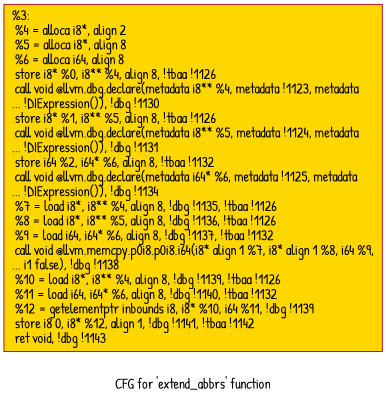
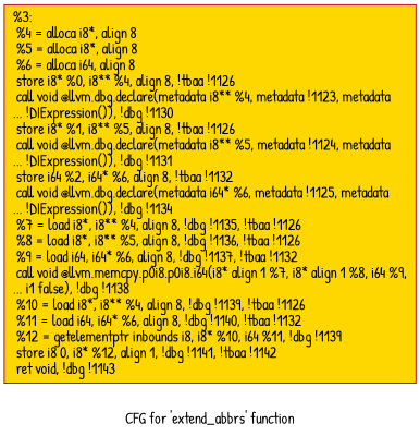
  digraph {
    label="CFG for 'extend_abbrs' function"
    fontname="Patrick Hand"
-   n1 [color="#b70d28ff" fillcolor=gold label="{%3:\l  %4 = alloca i8*, align 2\l  %5 = alloca i8*, align 8\l  %6 = alloca i64, align 8\l  store i8* %0, i8** %4, align 8, !tbaa !1126\l  call void @llvm.dbg.declare(metadata i8** %4, metadata !1123, metadata\l... !DIExpression()), !dbg !1130\l  store i8* %1, i8** %5, align 8, !tbaa !1126\l  call void @llvm.dbg.declare(metadata i8** %5, metadata !1124, metadata\l... !DIExpression()), !dbg !1131\l  store i64 %2, i64* %6, align 8, !tbaa !1132\l  call void @llvm.dbg.declare(metadata i64* %6, metadata !1125, metadata\l... !DIExpression()), !dbg !1134\l  %7 = load i8*, i8** %4, align 8, !dbg !1135, !tbaa !1126\l  %8 = load i8*, i8** %5, align 8, !dbg !1136, !tbaa !1126\l  %9 = load i64, i64* %6, align 8, !dbg !1137, !tbaa !1132\l  call void @llvm.memcpy.p0i8.p0i8.i64(i8* align 1 %7, i8* align 1 %8, i64 %9,\l... i1 false), !dbg !1138\l  %10 = load i8*, i8** %4, align 8, !dbg !1139, !tbaa !1126\l  %11 = load i64, i64* %6, align 8, !dbg !1140, !tbaa !1132\l  %12 = getelementptr inbounds i8, i8* %10, i64 %11, !dbg !1139\l  store i8 0, i8* %12, align 1, !dbg !1141, !tbaa !1142\l  ret void, !dbg !1143\l}" shape=record style=filled fontname="Patrick Hand"]
+   n1 [color="#b70d28ff" fillcolor=gold label="{%3:\l  %4 = alloca i8*, align 8\l  %5 = alloca i8*, align 8\l  %6 = alloca i64, align 8\l  store i8* %0, i8** %4, align 8, !tbaa !1126\l  call void @llvm.dbg.declare(metadata i8** %4, metadata !1123, metadata\l... !DIExpression()), !dbg !1130\l  store i8* %1, i8** %5, align 8, !tbaa !1126\l  call void @llvm.dbg.declare(metadata i8** %5, metadata !1124, metadata\l... !DIExpression()), !dbg !1131\l  store i64 %2, i64* %6, align 8, !tbaa !1132\l  call void @llvm.dbg.declare(metadata i64* %6, metadata !1125, metadata\l... !DIExpression()), !dbg !1134\l  %7 = load i8*, i8** %4, align 8, !dbg !1135, !tbaa !1126\l  %8 = load i8*, i8** %5, align 8, !dbg !1136, !tbaa !1126\l  %9 = load i64, i64* %6, align 8, !dbg !1137, !tbaa !1132\l  call void @llvm.memcpy.p0i8.p0i8.i64(i8* align 1 %7, i8* align 1 %8, i64 %9,\l... i1 false), !dbg !1138\l  %10 = load i8*, i8** %4, align 8, !dbg !1139, !tbaa !1126\l  %11 = load i64, i64* %6, align 8, !dbg !1140, !tbaa !1132\l  %12 = getelementptr inbounds i8, i8* %10, i64 %11, !dbg !1139\l  store i8 0, i8* %12, align 1, !dbg !1141, !tbaa !1142\l  ret void, !dbg !1143\l}" shape=record style=filled fontname="Patrick Hand"]
  }
